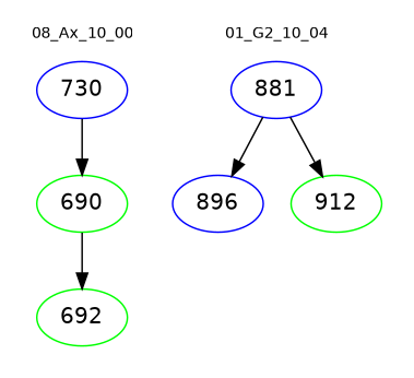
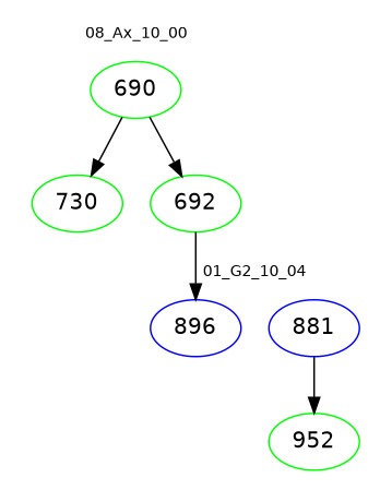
  digraph {
    fontname="DejaVu Sans"
    node [color=green fontname="DejaVu Sans"]
    edge [color=black fontname="DejaVu Sans"]
    n1 [label=690]
-   n2 [color=blue label=730]
+   n2 [label=730]
    n3 [label=692]
    n4 [color=blue label=881]
    n5 [color=blue label=896]
-   n6 [label=912]
+   n6 [label=952]
    subgraph cluster_1 {
      color=white
      fontsize=10
      label="08_Ax_10_00"
      n1
      n2
      n3
    }
    subgraph cluster_2 {
      color=white
      fontsize=10
      label="01_G2_10_04"
      n4
      n5
      n6
    }
-   n2 -> n1
+   n1 -> n2
    n1 -> n3
-   n4 -> n5
+   n3 -> n5
    n4 -> n6
  }
